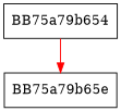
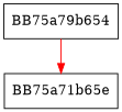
  digraph {
    splines=ortho
    node [shape=box]
    BB75a79b654
-   BB75a79b65e
+   BB75a79b65e [label=BB75a71b65e]
    BB75a79b654 -> BB75a79b65e [color=red]
  }
